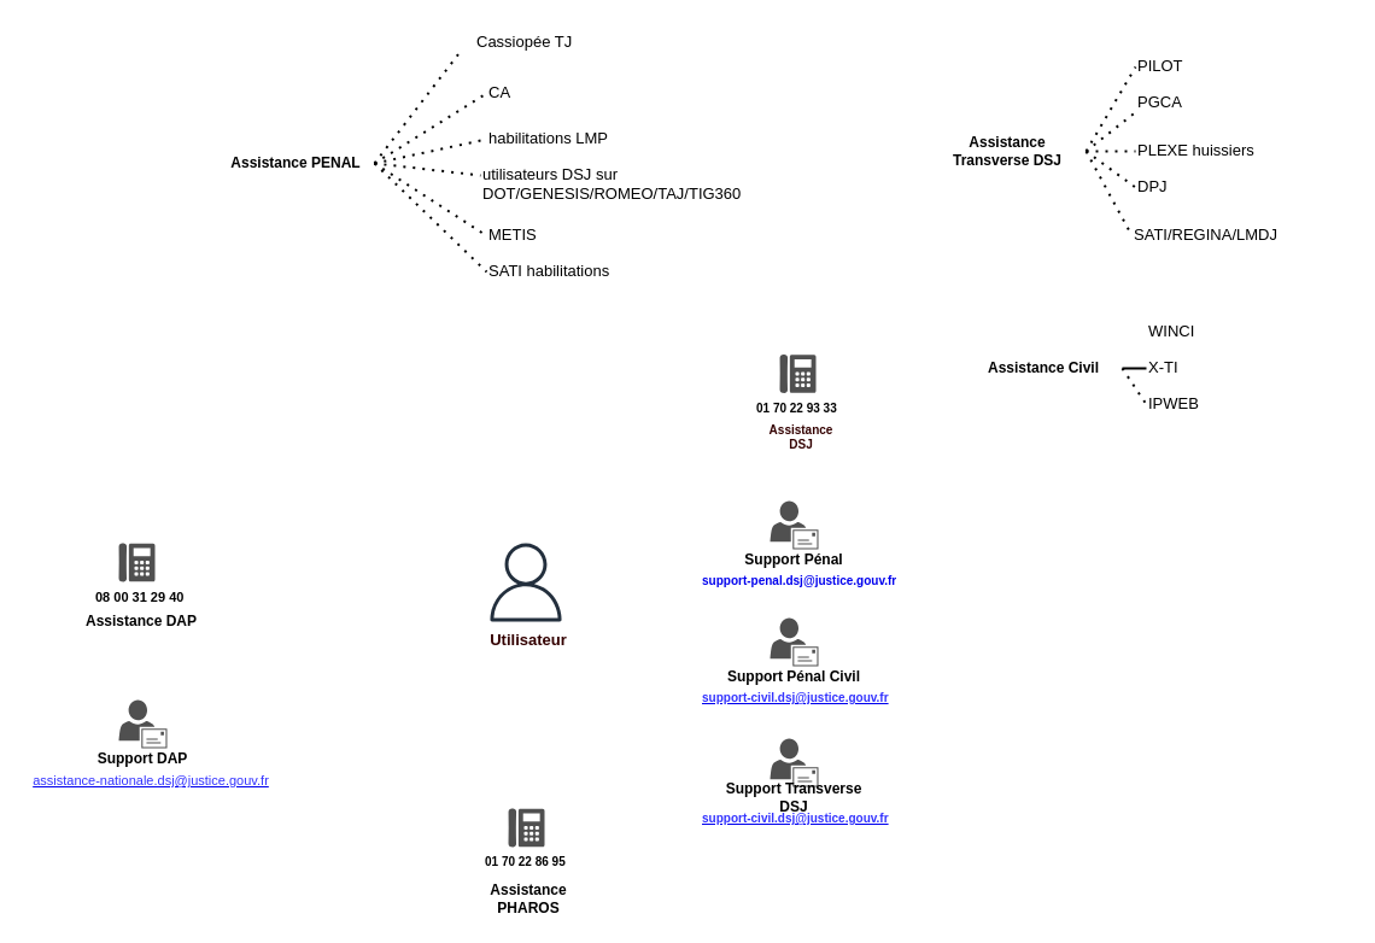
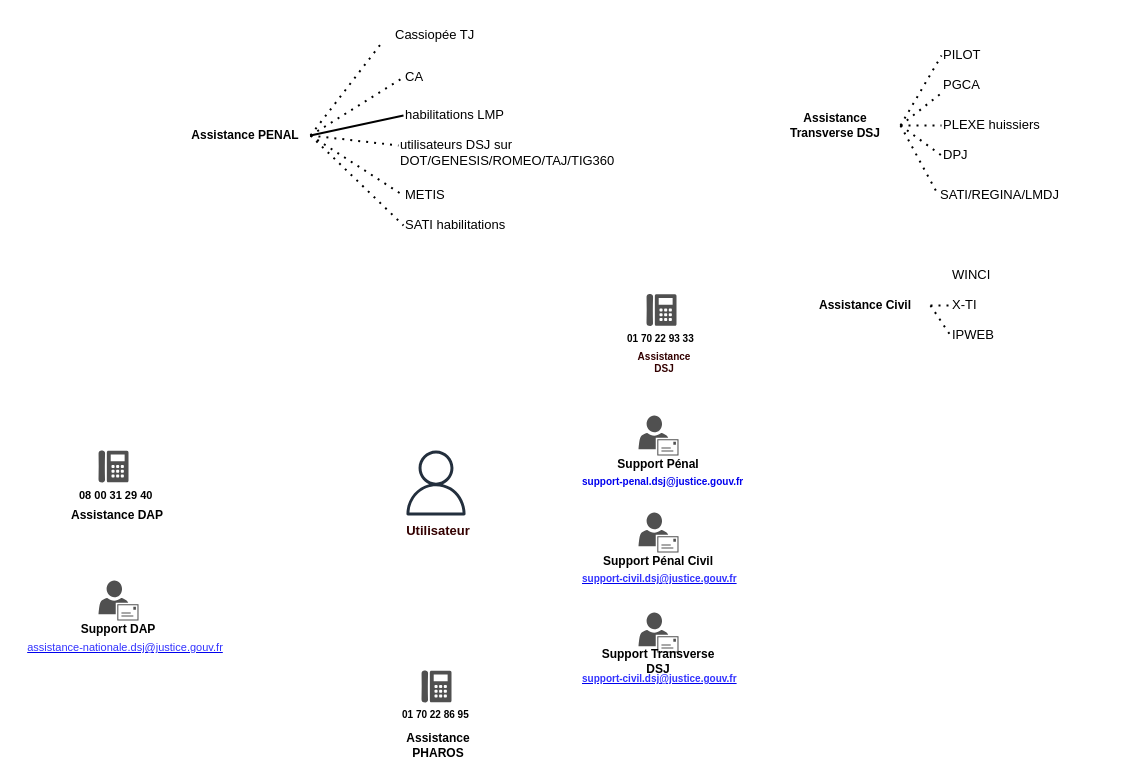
  <mxCell id="0" />
  <mxCell id="1" parent="0" />
  <mxCell id="2" value="Assistance PENAL" style="text;html=1;strokeColor=none;fillColor=none;align=center;verticalAlign=middle;whiteSpace=wrap;rounded=0;fontStyle=1" vertex="1" parent="1"><mxGeometry x="180" y="120" width="130" height="30" as="geometry" /></mxCell>
  <mxCell id="3" value="&lt;span style=&quot;color: rgb(0, 0, 0); font-family: arial, helvetica, sans-serif; font-size: 13px; font-style: normal; font-weight: 400; letter-spacing: normal; text-align: justify; text-indent: 0px; text-transform: none; word-spacing: 0px; background-color: rgb(255, 255, 255); display: inline; float: none;&quot;&gt;Cassiopée TJ&lt;/span&gt;" style="text;whiteSpace=wrap;html=1;" vertex="1" parent="1"><mxGeometry x="393" y="20" width="100" height="30" as="geometry" /></mxCell>
  <mxCell id="4" value="&lt;span style=&quot;color: rgb(0, 0, 0); font-family: arial, helvetica, sans-serif; font-size: 13px; font-style: normal; font-weight: 400; letter-spacing: normal; text-align: justify; text-indent: 0px; text-transform: none; word-spacing: 0px; background-color: rgb(255, 255, 255); display: inline; float: none;&quot;&gt;CA&lt;/span&gt;" style="text;whiteSpace=wrap;html=1;" vertex="1" parent="1"><mxGeometry x="403" y="62" width="40" height="30" as="geometry" /></mxCell>
  <mxCell id="5" value="" style="endArrow=none;dashed=1;html=1;dashPattern=1 3;strokeWidth=2;rounded=0;exitX=1;exitY=0.5;exitDx=0;exitDy=0;" edge="1" parent="1" source="2"><mxGeometry width="50" height="50" relative="1" as="geometry"><mxPoint x="343" y="170" as="sourcePoint" /><mxPoint x="383" y="40" as="targetPoint" /></mxGeometry></mxCell>
  <mxCell id="6" value="" style="endArrow=none;dashed=1;html=1;dashPattern=1 3;strokeWidth=2;rounded=0;exitX=1;exitY=0.5;exitDx=0;exitDy=0;entryX=0;entryY=0.5;entryDx=0;entryDy=0;" edge="1" parent="1" source="2" target="4"><mxGeometry width="50" height="50" relative="1" as="geometry"><mxPoint x="333" y="65" as="sourcePoint" /><mxPoint x="393" y="50" as="targetPoint" /></mxGeometry></mxCell>
  <mxCell id="7" value="&lt;span style=&quot;color: rgb(0, 0, 0); font-family: arial, helvetica, sans-serif; font-size: 13px; font-style: normal; font-weight: 400; letter-spacing: normal; text-align: justify; text-indent: 0px; text-transform: none; word-spacing: 0px; background-color: rgb(255, 255, 255); display: inline; float: none;&quot;&gt;habilitations LMP&lt;/span&gt;" style="text;whiteSpace=wrap;html=1;" vertex="1" parent="1"><mxGeometry x="403" y="100" width="120" height="30" as="geometry" /></mxCell>
  <mxCell id="8" value="&lt;span style=&quot;color: rgb(0, 0, 0); font-family: arial, helvetica, sans-serif; font-size: 13px; font-style: normal; font-weight: 400; letter-spacing: normal; text-align: justify; text-indent: 0px; text-transform: none; word-spacing: 0px; background-color: rgb(255, 255, 255); display: inline; float: none;&quot;&gt;METIS&lt;/span&gt;" style="text;whiteSpace=wrap;html=1;" vertex="1" parent="1"><mxGeometry x="403" y="180" width="70" height="30" as="geometry" /></mxCell>
  <mxCell id="9" value="&lt;span style=&quot;color: rgb(0, 0, 0); font-family: arial, helvetica, sans-serif; font-size: 13px; font-style: normal; font-weight: 400; letter-spacing: normal; text-indent: 0px; text-transform: none; word-spacing: 0px; background-color: rgb(255, 255, 255); display: inline; float: none;&quot;&gt;utilisateurs DSJ sur DOT/GENESIS/ROMEO/TAJ/TIG360&lt;/span&gt;" style="text;whiteSpace=wrap;html=1;align=left;" vertex="1" parent="1"><mxGeometry x="398" y="130" width="200" height="30" as="geometry" /></mxCell>
  <mxCell id="10" value="&lt;span style=&quot;color: rgb(0, 0, 0); font-family: arial, helvetica, sans-serif; font-size: 13px; font-style: normal; font-weight: 400; letter-spacing: normal; text-align: justify; text-indent: 0px; text-transform: none; word-spacing: 0px; background-color: rgb(255, 255, 255); display: inline; float: none;&quot;&gt;SATI habilitations&lt;/span&gt;" style="text;whiteSpace=wrap;html=1;" vertex="1" parent="1"><mxGeometry x="403" y="210" width="130" height="30" as="geometry" /></mxCell>
- <mxCell id="11" value="" style="endArrow=none;dashed=1;html=1;dashPattern=1 3;strokeWidth=2;rounded=0;entryX=0;entryY=0.5;entryDx=0;entryDy=0;exitX=1;exitY=0.5;exitDx=0;exitDy=0;" edge="1" parent="1" source="2" target="7"><mxGeometry width="50" height="50" relative="1" as="geometry"><mxPoint x="303" y="100" as="sourcePoint" /><mxPoint x="413" y="87" as="targetPoint" /></mxGeometry></mxCell>
+ <mxCell id="11" value="" style="endArrow=none;dashed=0;html=1;dashPattern=1 3;strokeWidth=2;rounded=0;entryX=0;entryY=0.5;entryDx=0;entryDy=0;exitX=1;exitY=0.5;exitDx=0;exitDy=0;" edge="1" parent="1" source="2" target="7"><mxGeometry width="50" height="50" relative="1" as="geometry"><mxPoint x="303" y="100" as="sourcePoint" /><mxPoint x="413" y="87" as="targetPoint" /></mxGeometry></mxCell>
  <mxCell id="12" value="" style="endArrow=none;dashed=1;html=1;dashPattern=1 3;strokeWidth=2;rounded=0;entryX=0;entryY=0.5;entryDx=0;entryDy=0;exitX=1;exitY=0.5;exitDx=0;exitDy=0;" edge="1" parent="1" source="2" target="9"><mxGeometry width="50" height="50" relative="1" as="geometry"><mxPoint x="320" y="95" as="sourcePoint" /><mxPoint x="413" y="125" as="targetPoint" /></mxGeometry></mxCell>
  <mxCell id="13" value="" style="endArrow=none;dashed=1;html=1;dashPattern=1 3;strokeWidth=2;rounded=0;entryX=0;entryY=0.5;entryDx=0;entryDy=0;exitX=1;exitY=0.5;exitDx=0;exitDy=0;" edge="1" parent="1" source="2" target="8"><mxGeometry width="50" height="50" relative="1" as="geometry"><mxPoint x="330" y="105" as="sourcePoint" /><mxPoint x="423" y="135" as="targetPoint" /></mxGeometry></mxCell>
  <mxCell id="14" value="" style="endArrow=none;dashed=1;html=1;dashPattern=1 3;strokeWidth=2;rounded=0;entryX=0;entryY=0.5;entryDx=0;entryDy=0;exitX=1;exitY=0.5;exitDx=0;exitDy=0;" edge="1" parent="1" source="2" target="10"><mxGeometry width="50" height="50" relative="1" as="geometry"><mxPoint x="313" y="90" as="sourcePoint" /><mxPoint x="433" y="145" as="targetPoint" /></mxGeometry></mxCell>
  <mxCell id="15" value="" style="group" vertex="1" connectable="0" parent="1"><mxGeometry x="580" y="415" width="170" height="84" as="geometry" /></mxCell>
  <mxCell id="16" value="" style="sketch=0;pointerEvents=1;shadow=0;dashed=0;html=1;strokeColor=none;fillColor=#505050;labelPosition=center;verticalLabelPosition=bottom;verticalAlign=top;outlineConnect=0;align=center;shape=mxgraph.office.users.mail_user;" vertex="1" parent="15"><mxGeometry x="58" width="40" height="40" as="geometry" /></mxCell>
  <mxCell id="17" value="Support Pénal" style="text;html=1;strokeColor=none;fillColor=none;align=center;verticalAlign=middle;whiteSpace=wrap;rounded=0;fontStyle=1" vertex="1" parent="15"><mxGeometry x="13" y="34" width="130" height="30" as="geometry" /></mxCell>
  <mxCell id="18" value="&lt;a href=&quot;mailto:support-penal.dsj@justice.gouv.fr&quot; style=&quot;padding: 0px ; margin: 0px ; text-decoration: none ; font-family: &amp;quot;arial&amp;quot; , &amp;quot;helvetica&amp;quot; , sans-serif ; font-size: 10px ; font-style: normal ; letter-spacing: normal ; text-align: justify ; text-indent: 0px ; text-transform: none ; word-spacing: 0px ; background-color: rgb(255 , 255 , 255)&quot;&gt;support-penal.dsj@justice.gouv.fr&lt;/a&gt;" style="text;whiteSpace=wrap;html=1;fontSize=10;fontStyle=1;fontColor=#330000;" vertex="1" parent="15"><mxGeometry y="54" width="170" height="30" as="geometry" /></mxCell>
  <mxCell id="19" value="" style="group" vertex="1" connectable="0" parent="1"><mxGeometry x="580" y="512" width="170" height="84" as="geometry" /></mxCell>
  <mxCell id="20" value="" style="sketch=0;pointerEvents=1;shadow=0;dashed=0;html=1;strokeColor=none;fillColor=#505050;labelPosition=center;verticalLabelPosition=bottom;verticalAlign=top;outlineConnect=0;align=center;shape=mxgraph.office.users.mail_user;" vertex="1" parent="19"><mxGeometry x="58" width="40" height="40" as="geometry" /></mxCell>
  <mxCell id="21" value="Support Pénal Civil" style="text;html=1;strokeColor=none;fillColor=none;align=center;verticalAlign=middle;whiteSpace=wrap;rounded=0;fontStyle=1" vertex="1" parent="19"><mxGeometry x="13" y="34" width="130" height="30" as="geometry" /></mxCell>
  <mxCell id="22" value="&lt;a href=&quot;mailto:support-civil.dsj@justice.gouv.fr&quot; style=&quot;padding: 0px ; margin: 0px ; font-family: &amp;#34;arial&amp;#34; , &amp;#34;helvetica&amp;#34; , sans-serif ; text-align: justify ; background-color: rgb(255 , 255 , 255)&quot;&gt;&lt;font style=&quot;font-size: 10px&quot; color=&quot;#3333ff&quot;&gt;support-civil.dsj@justice.gouv.fr&lt;/font&gt;&lt;/a&gt;" style="text;whiteSpace=wrap;html=1;fontSize=10;fontStyle=1;fontColor=#330000;" vertex="1" parent="19"><mxGeometry y="54" width="170" height="30" as="geometry" /></mxCell>
  <mxCell id="23" value="&lt;span style=&quot;color: rgb(0 , 0 , 0) ; font-family: &amp;#34;arial&amp;#34; , &amp;#34;helvetica&amp;#34; , sans-serif ; font-size: 13px ; font-style: normal ; font-weight: 400 ; letter-spacing: normal ; text-align: justify ; text-indent: 0px ; text-transform: none ; word-spacing: 0px ; background-color: rgb(255 , 255 , 255) ; display: inline ; float: none&quot;&gt;WINCI&lt;/span&gt;" style="text;whiteSpace=wrap;html=1;" vertex="1" parent="1"><mxGeometry x="950" y="260" width="130" height="30" as="geometry" /></mxCell>
  <mxCell id="24" value="Assistance Civil" style="text;html=1;strokeColor=none;fillColor=none;align=center;verticalAlign=middle;whiteSpace=wrap;rounded=0;fontStyle=1" vertex="1" parent="1"><mxGeometry x="800" y="290" width="130" height="30" as="geometry" /></mxCell>
  <mxCell id="25" value="&lt;span style=&quot;color: rgb(0 , 0 , 0) ; font-family: &amp;#34;arial&amp;#34; , &amp;#34;helvetica&amp;#34; , sans-serif ; font-size: 13px ; font-style: normal ; font-weight: 400 ; letter-spacing: normal ; text-align: justify ; text-indent: 0px ; text-transform: none ; word-spacing: 0px ; background-color: rgb(255 , 255 , 255) ; display: inline ; float: none&quot;&gt;X-TI&lt;/span&gt;" style="text;whiteSpace=wrap;html=1;" vertex="1" parent="1"><mxGeometry x="950" y="290" width="130" height="30" as="geometry" /></mxCell>
  <mxCell id="26" value="&lt;span style=&quot;color: rgb(0 , 0 , 0) ; font-family: &amp;#34;arial&amp;#34; , &amp;#34;helvetica&amp;#34; , sans-serif ; font-size: 13px ; font-style: normal ; font-weight: 400 ; letter-spacing: normal ; text-align: justify ; text-indent: 0px ; text-transform: none ; word-spacing: 0px ; background-color: rgb(255 , 255 , 255) ; display: inline ; float: none&quot;&gt;IPWEB&lt;/span&gt;" style="text;whiteSpace=wrap;html=1;" vertex="1" parent="1"><mxGeometry x="950" y="320" width="130" height="30" as="geometry" /></mxCell>
  <mxCell id="27" value="Assistance Transverse DSJ" style="text;html=1;strokeColor=none;fillColor=none;align=center;verticalAlign=middle;whiteSpace=wrap;rounded=0;fontStyle=1" vertex="1" parent="1"><mxGeometry x="770" y="110" width="130" height="30" as="geometry" /></mxCell>
  <mxCell id="28" value="&lt;span style=&quot;color: rgb(0 , 0 , 0) ; font-family: &amp;#34;arial&amp;#34; , &amp;#34;helvetica&amp;#34; , sans-serif ; font-size: 13px ; font-style: normal ; font-weight: 400 ; letter-spacing: normal ; text-align: justify ; text-indent: 0px ; text-transform: none ; word-spacing: 0px ; background-color: rgb(255 , 255 , 255) ; display: inline ; float: none&quot;&gt;PILOT&lt;/span&gt;" style="text;whiteSpace=wrap;html=1;fontSize=11;fontColor=#3333FF;" vertex="1" parent="1"><mxGeometry x="941" y="40" width="94" height="30" as="geometry" /></mxCell>
  <mxCell id="29" value="&lt;span style=&quot;color: rgb(0 , 0 , 0) ; font-family: &amp;#34;arial&amp;#34; , &amp;#34;helvetica&amp;#34; , sans-serif ; font-size: 13px ; font-style: normal ; font-weight: 400 ; letter-spacing: normal ; text-align: justify ; text-indent: 0px ; text-transform: none ; word-spacing: 0px ; background-color: rgb(255 , 255 , 255) ; display: inline ; float: none&quot;&gt;PGCA&lt;/span&gt;" style="text;whiteSpace=wrap;html=1;fontSize=11;fontColor=#3333FF;" vertex="1" parent="1"><mxGeometry x="941" y="70" width="104" height="30" as="geometry" /></mxCell>
  <mxCell id="30" value="&lt;span style=&quot;color: rgb(0 , 0 , 0) ; font-family: &amp;#34;arial&amp;#34; , &amp;#34;helvetica&amp;#34; , sans-serif ; font-size: 13px ; font-style: normal ; font-weight: 400 ; letter-spacing: normal ; text-align: justify ; text-indent: 0px ; text-transform: none ; word-spacing: 0px ; background-color: rgb(255 , 255 , 255) ; display: inline ; float: none&quot;&gt;PLEXE huissiers&lt;/span&gt;" style="text;whiteSpace=wrap;html=1;fontSize=11;fontColor=#3333FF;" vertex="1" parent="1"><mxGeometry x="941" y="110" width="177" height="30" as="geometry" /></mxCell>
  <mxCell id="31" value="&lt;span style=&quot;color: rgb(0 , 0 , 0) ; font-family: &amp;#34;arial&amp;#34; , &amp;#34;helvetica&amp;#34; , sans-serif ; font-size: 13px ; font-style: normal ; font-weight: 400 ; letter-spacing: normal ; text-align: justify ; text-indent: 0px ; text-transform: none ; word-spacing: 0px ; background-color: rgb(255 , 255 , 255) ; display: inline ; float: none&quot;&gt;DPJ&lt;/span&gt;" style="text;whiteSpace=wrap;html=1;fontSize=11;fontColor=#3333FF;" vertex="1" parent="1"><mxGeometry x="941" y="140" width="104" height="30" as="geometry" /></mxCell>
  <mxCell id="32" value="&lt;span style=&quot;color: rgb(0 , 0 , 0) ; font-family: &amp;#34;arial&amp;#34; , &amp;#34;helvetica&amp;#34; , sans-serif ; font-size: 13px ; font-style: normal ; font-weight: 400 ; letter-spacing: normal ; text-align: justify ; text-indent: 0px ; text-transform: none ; word-spacing: 0px ; background-color: rgb(255 , 255 , 255) ; display: inline ; float: none&quot;&gt;SATI/REGINA/LMDJ&lt;/span&gt;" style="text;whiteSpace=wrap;html=1;fontSize=11;fontColor=#3333FF;" vertex="1" parent="1"><mxGeometry x="938" y="180" width="137" height="30" as="geometry" /></mxCell>
  <mxCell id="33" value="" style="endArrow=none;dashed=1;html=1;dashPattern=1 3;strokeWidth=2;rounded=0;entryX=0;entryY=0.5;entryDx=0;entryDy=0;exitX=1;exitY=0.5;exitDx=0;exitDy=0;" edge="1" parent="1" source="27" target="28"><mxGeometry width="50" height="50" relative="1" as="geometry"><mxPoint x="885" y="-65" as="sourcePoint" /><mxPoint x="905" y="-35" as="targetPoint" /></mxGeometry></mxCell>
  <mxCell id="34" value="" style="endArrow=none;dashed=1;html=1;dashPattern=1 3;strokeWidth=2;rounded=0;entryX=0;entryY=0.75;entryDx=0;entryDy=0;exitX=1;exitY=0.5;exitDx=0;exitDy=0;" edge="1" parent="1" source="27" target="29"><mxGeometry width="50" height="50" relative="1" as="geometry"><mxPoint x="910" y="125" as="sourcePoint" /><mxPoint x="951" y="65" as="targetPoint" /></mxGeometry></mxCell>
  <mxCell id="35" value="" style="endArrow=none;dashed=1;html=1;dashPattern=1 3;strokeWidth=2;rounded=0;entryX=0;entryY=0.5;entryDx=0;entryDy=0;exitX=1;exitY=0.5;exitDx=0;exitDy=0;" edge="1" parent="1" source="27" target="30"><mxGeometry width="50" height="50" relative="1" as="geometry"><mxPoint x="910" y="125" as="sourcePoint" /><mxPoint x="951" y="102.5" as="targetPoint" /></mxGeometry></mxCell>
  <mxCell id="36" value="" style="endArrow=none;dashed=1;html=1;dashPattern=1 3;strokeWidth=2;rounded=0;entryX=0;entryY=0.5;entryDx=0;entryDy=0;exitX=1;exitY=0.5;exitDx=0;exitDy=0;" edge="1" parent="1" source="27" target="31"><mxGeometry width="50" height="50" relative="1" as="geometry"><mxPoint x="920" y="135" as="sourcePoint" /><mxPoint x="961" y="112.5" as="targetPoint" /></mxGeometry></mxCell>
  <mxCell id="37" value="" style="endArrow=none;dashed=1;html=1;dashPattern=1 3;strokeWidth=2;rounded=0;entryX=0;entryY=0.5;entryDx=0;entryDy=0;exitX=1;exitY=0.5;exitDx=0;exitDy=0;" edge="1" parent="1" source="27" target="32"><mxGeometry width="50" height="50" relative="1" as="geometry"><mxPoint x="930" y="145" as="sourcePoint" /><mxPoint x="971" y="122.5" as="targetPoint" /></mxGeometry></mxCell>
  <mxCell id="38" value="Assistance &lt;br&gt;PHAROS" style="text;html=1;strokeColor=none;fillColor=none;align=center;verticalAlign=middle;whiteSpace=wrap;rounded=0;fontStyle=1" vertex="1" parent="1"><mxGeometry x="373" y="730" width="130" height="30" as="geometry" /></mxCell>
  <mxCell id="39" value="" style="group" vertex="1" connectable="0" parent="1"><mxGeometry x="403" y="450" width="65" height="95" as="geometry" /></mxCell>
  <mxCell id="40" value="" style="sketch=0;outlineConnect=0;fontColor=#232F3E;gradientColor=none;fillColor=#232F3D;strokeColor=none;dashed=0;verticalLabelPosition=bottom;verticalAlign=top;align=center;html=1;fontSize=12;fontStyle=0;aspect=fixed;pointerEvents=1;shape=mxgraph.aws4.user;" vertex="1" parent="39"><mxGeometry width="65" height="65" as="geometry" /></mxCell>
  <mxCell id="41" value="&lt;font color=&quot;#330000&quot; style=&quot;font-size: 13px;&quot;&gt;&lt;b style=&quot;font-size: 13px;&quot;&gt;Utilisateur&lt;/b&gt;&lt;/font&gt;" style="text;html=1;strokeColor=none;fillColor=none;align=center;verticalAlign=middle;whiteSpace=wrap;rounded=0;fontSize=13;fontColor=#3333FF;" vertex="1" parent="39"><mxGeometry x="5" y="65" width="60" height="30" as="geometry" /></mxCell>
  <mxCell id="42" value="" style="group" vertex="1" connectable="0" parent="1"><mxGeometry x="580" y="612" width="170" height="84" as="geometry" /></mxCell>
  <mxCell id="43" value="" style="sketch=0;pointerEvents=1;shadow=0;dashed=0;html=1;strokeColor=none;fillColor=#505050;labelPosition=center;verticalLabelPosition=bottom;verticalAlign=top;outlineConnect=0;align=center;shape=mxgraph.office.users.mail_user;" vertex="1" parent="42"><mxGeometry x="58" width="40" height="40" as="geometry" /></mxCell>
  <mxCell id="44" value="Support Transverse DSJ" style="text;html=1;strokeColor=none;fillColor=none;align=center;verticalAlign=middle;whiteSpace=wrap;rounded=0;fontStyle=1" vertex="1" parent="42"><mxGeometry x="13" y="34" width="130" height="30" as="geometry" /></mxCell>
  <mxCell id="45" value="&lt;a href=&quot;mailto:support-civil.dsj@justice.gouv.fr&quot; style=&quot;padding: 0px ; margin: 0px ; font-family: &amp;quot;arial&amp;quot; , &amp;quot;helvetica&amp;quot; , sans-serif ; text-align: justify ; background-color: rgb(255 , 255 , 255)&quot;&gt;&lt;font style=&quot;font-size: 10px&quot; color=&quot;#3333ff&quot;&gt;support-civil.dsj@justice.gouv.fr&lt;/font&gt;&lt;/a&gt;" style="text;whiteSpace=wrap;html=1;fontSize=10;fontStyle=1;fontColor=#330000;" vertex="1" parent="42"><mxGeometry y="54" width="170" height="30" as="geometry" /></mxCell>
- <mxCell id="46" value="" style="endArrow=none;dashed=0;html=1;dashPattern=1 3;strokeWidth=2;rounded=0;entryX=0;entryY=0.5;entryDx=0;entryDy=0;exitX=1;exitY=0.5;exitDx=0;exitDy=0;" edge="1" parent="1" source="24" target="25"><mxGeometry width="50" height="50" relative="1" as="geometry"><mxPoint x="940" y="315" as="sourcePoint" /><mxPoint x="960" y="285" as="targetPoint" /></mxGeometry></mxCell>
+ <mxCell id="46" value="" style="endArrow=none;dashed=1;html=1;dashPattern=1 3;strokeWidth=2;rounded=0;entryX=0;entryY=0.5;entryDx=0;entryDy=0;exitX=1;exitY=0.5;exitDx=0;exitDy=0;" edge="1" parent="1" source="24" target="25"><mxGeometry width="50" height="50" relative="1" as="geometry"><mxPoint x="940" y="315" as="sourcePoint" /><mxPoint x="960" y="285" as="targetPoint" /></mxGeometry></mxCell>
  <mxCell id="47" value="" style="endArrow=none;dashed=1;html=1;dashPattern=1 3;strokeWidth=2;rounded=0;entryX=0;entryY=0.5;entryDx=0;entryDy=0;exitX=1;exitY=0.5;exitDx=0;exitDy=0;" edge="1" parent="1" source="24" target="26"><mxGeometry width="50" height="50" relative="1" as="geometry"><mxPoint x="940" y="315" as="sourcePoint" /><mxPoint x="960" y="315" as="targetPoint" /></mxGeometry></mxCell>
  <mxCell id="48" value="" style="group" vertex="1" connectable="0" parent="1"><mxGeometry x="400" y="670" width="80" height="50" as="geometry" /></mxCell>
  <mxCell id="49" value="" style="sketch=0;pointerEvents=1;shadow=0;dashed=0;html=1;strokeColor=none;fillColor=#505050;labelPosition=center;verticalLabelPosition=bottom;verticalAlign=top;outlineConnect=0;align=center;shape=mxgraph.office.devices.phone_digital;" vertex="1" parent="48"><mxGeometry x="21" width="30" height="32" as="geometry" /></mxCell>
  <mxCell id="50" value="&lt;div style=&quot;text-align: center&quot;&gt;&lt;span style=&quot;background-color: rgb(255 , 255 , 255) ; font-family: &amp;#34;arial&amp;#34; , &amp;#34;helvetica&amp;#34; , sans-serif&quot;&gt;01 70 22 86 95&lt;/span&gt;&lt;/div&gt;" style="text;whiteSpace=wrap;html=1;fontSize=10;fontStyle=1" vertex="1" parent="48"><mxGeometry y="32" width="80" height="18" as="geometry" /></mxCell>
  <mxCell id="51" value="" style="group" vertex="1" connectable="0" parent="1"><mxGeometry x="47" y="450" width="130" height="90" as="geometry" /></mxCell>
  <mxCell id="52" value="" style="group" vertex="1" connectable="0" parent="51"><mxGeometry x="30" width="80" height="50" as="geometry" /></mxCell>
  <mxCell id="53" value="" style="sketch=0;pointerEvents=1;shadow=0;dashed=0;html=1;strokeColor=none;fillColor=#505050;labelPosition=center;verticalLabelPosition=bottom;verticalAlign=top;outlineConnect=0;align=center;shape=mxgraph.office.devices.phone_digital;" vertex="1" parent="52"><mxGeometry x="21" width="30" height="32" as="geometry" /></mxCell>
  <mxCell id="54" value="&lt;strong style=&quot;padding: 0px ; margin: 0px ; font-family: &amp;#34;arial&amp;#34; , &amp;#34;helvetica&amp;#34; , sans-serif ; text-align: justify ; background-color: rgb(255 , 255 , 255)&quot;&gt;&lt;font style=&quot;font-size: 11px&quot;&gt;08 00 31 29 40&lt;/font&gt;&lt;/strong&gt;" style="text;whiteSpace=wrap;html=1;fontSize=10;fontStyle=1" vertex="1" parent="52"><mxGeometry y="32" width="80" height="18" as="geometry" /></mxCell>
  <mxCell id="55" value="Assistance DAP" style="text;html=1;strokeColor=none;fillColor=none;align=center;verticalAlign=middle;whiteSpace=wrap;rounded=0;fontStyle=1" vertex="1" parent="51"><mxGeometry x="5" y="50" width="130" height="30" as="geometry" /></mxCell>
  <mxCell id="56" value="" style="group" vertex="1" connectable="0" parent="1"><mxGeometry x="625" y="293.5" width="80" height="83" as="geometry" /></mxCell>
  <mxCell id="57" value="" style="group" vertex="1" connectable="0" parent="56"><mxGeometry width="80" height="50" as="geometry" /></mxCell>
  <mxCell id="58" value="" style="sketch=0;pointerEvents=1;shadow=0;dashed=0;html=1;strokeColor=none;fillColor=#505050;labelPosition=center;verticalLabelPosition=bottom;verticalAlign=top;outlineConnect=0;align=center;shape=mxgraph.office.devices.phone_digital;" vertex="1" parent="57"><mxGeometry x="21" width="30" height="32" as="geometry" /></mxCell>
  <mxCell id="59" value="&lt;span style=&quot;color: rgb(0, 0, 0); font-family: arial, helvetica, sans-serif; font-size: 10px; font-style: normal; letter-spacing: normal; text-align: justify; text-indent: 0px; text-transform: none; word-spacing: 0px; background-color: rgb(255, 255, 255); display: inline; float: none;&quot;&gt;01 70 22 93 33&lt;/span&gt;" style="text;whiteSpace=wrap;html=1;fontSize=10;fontStyle=1" vertex="1" parent="57"><mxGeometry y="32" width="80" height="18" as="geometry" /></mxCell>
  <mxCell id="60" value="Assistance DSJ" style="text;html=1;strokeColor=none;fillColor=none;align=center;verticalAlign=middle;whiteSpace=wrap;rounded=0;fontSize=10;fontColor=#330000;fontStyle=1" vertex="1" parent="56"><mxGeometry x="9" y="53" width="60" height="30" as="geometry" /></mxCell>
  <mxCell id="61" value="" style="group" vertex="1" connectable="0" parent="1"><mxGeometry x="20" y="580" width="210" height="84" as="geometry" /></mxCell>
  <mxCell id="62" value="" style="sketch=0;pointerEvents=1;shadow=0;dashed=0;html=1;strokeColor=none;fillColor=#505050;labelPosition=center;verticalLabelPosition=bottom;verticalAlign=top;outlineConnect=0;align=center;shape=mxgraph.office.users.mail_user;" vertex="1" parent="61"><mxGeometry x="78" width="40" height="40" as="geometry" /></mxCell>
  <mxCell id="63" value="Support DAP" style="text;html=1;strokeColor=none;fillColor=none;align=center;verticalAlign=middle;whiteSpace=wrap;rounded=0;fontStyle=1" vertex="1" parent="61"><mxGeometry x="33" y="34" width="130" height="30" as="geometry" /></mxCell>
  <mxCell id="64" value="&lt;a href=&quot;mailto:assistance-nationale.dap@justice.gouv.fr&quot; style=&quot;padding: 0px ; margin: 0px ; font-family: &amp;#34;arial&amp;#34; , &amp;#34;helvetica&amp;#34; , sans-serif ; font-weight: 400 ; background-color: rgb(255 , 255 , 255)&quot;&gt;&lt;font style=&quot;font-size: 11px&quot; color=&quot;#3333ff&quot;&gt;assistance-nationale.dsj@justice.gouv.fr&lt;/font&gt;&lt;/a&gt;" style="text;whiteSpace=wrap;html=1;fontSize=10;fontStyle=1;fontColor=#330000;align=center;" vertex="1" parent="61"><mxGeometry y="54" width="210" height="30" as="geometry" /></mxCell>
